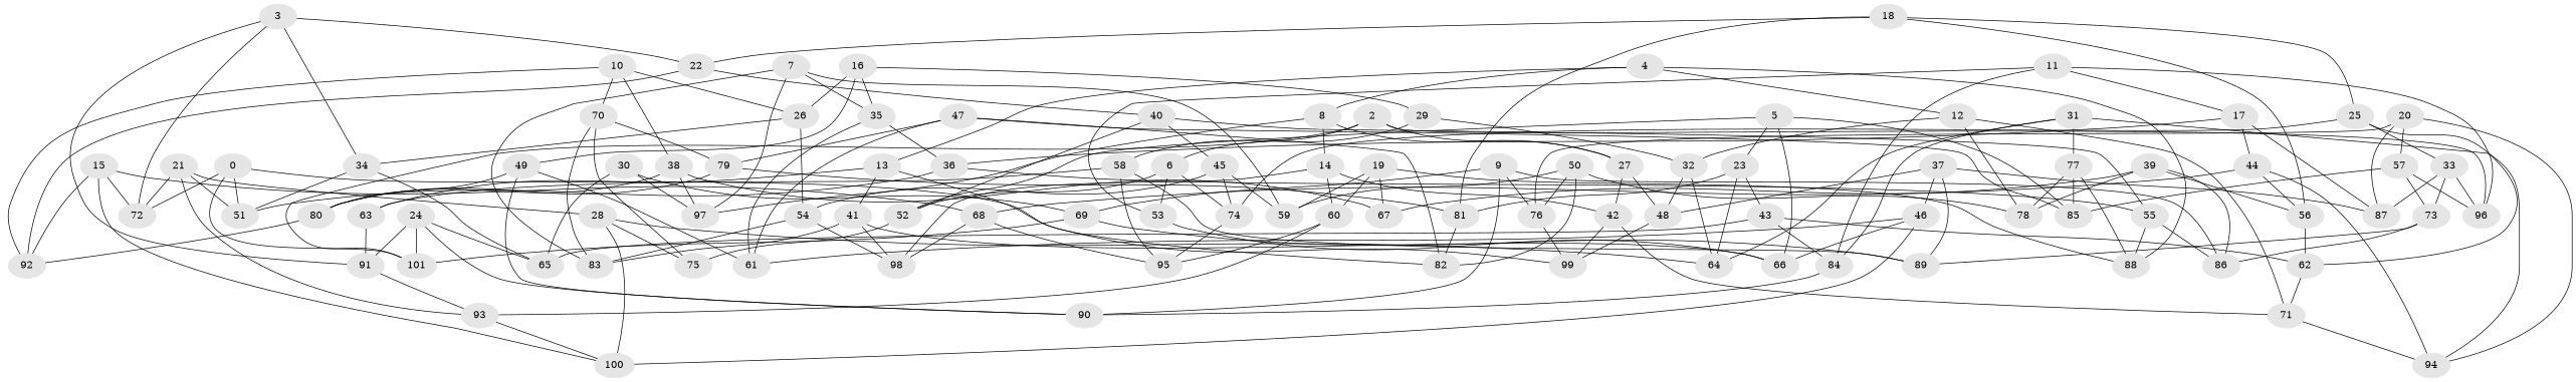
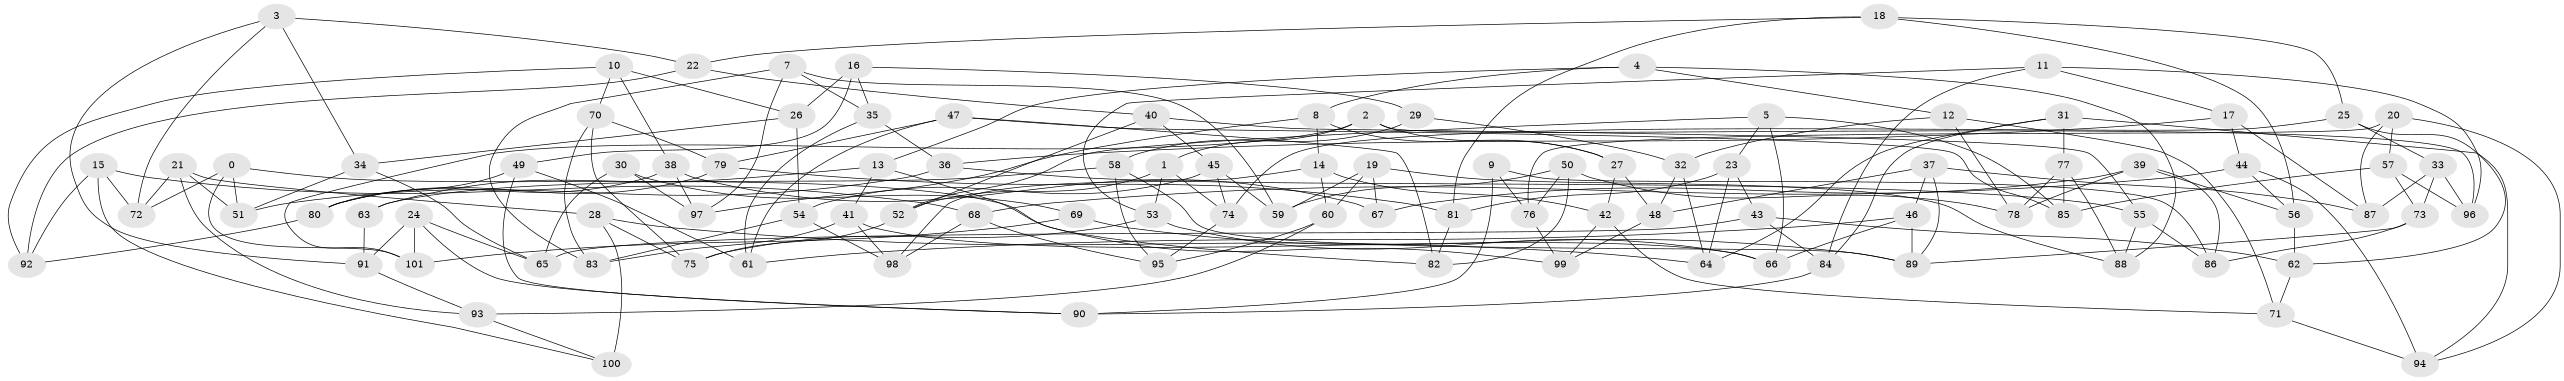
  graph {
    node [color=gray90 style=filled]
    n1 [label=0]
    51
    72
    99
    101
    2
-   6
+   6 [label=1]
    27
    96
    52
    53
    74
    42
    48
    3
    22
    34
    91
    92
    40
    65
    93
    4
    8
    12
    13
    88
    97
    14
    32
    71
    78
    41
    63
    82
    5
    23
    66
    85
    81
    43
    64
    75
    95
    7
    35
    59
    83
    36
    61
    60
    98
    9
    69
    76
    86
    90
    89
    10
    26
    38
    70
    54
    67
    80
    79
    11
    17
    84
    44
    87
    94
    15
    68
    100
    16
    29
    49
    58
    55
    56
    18
    25
    33
    62
    19
    20
    57
    73
    21
    28
    45
    24
    30
    31
    77
    37
    46
    39
    47
    50
    n1 -- 51
    n1 -- 72
    n1 -- 99
    n1 -- 101
    2 -- 101
    2 -- 6
    2 -- 27
    2 -- 96
    6 -- 52
    6 -- 53
    6 -- 74
    27 -- 42
    27 -- 48
    52 -- 75
    53 -- 66
+   53 -- 75
    74 -- 95
    42 -- 99
    42 -- 71
    48 -- 99
    3 -- 72
    3 -- 22
    3 -- 34
    3 -- 91
    22 -- 92
    22 -- 40
    34 -- 51
    34 -- 65
    91 -- 93
    40 -- 52
    40 -- 55
    40 -- 45
    93 -- 100
    4 -- 8
    4 -- 12
    4 -- 13
    4 -- 88
    8 -- 27
    8 -- 97
    8 -- 14
    12 -- 32
    12 -- 71
    12 -- 78
    13 -- 41
    13 -- 63
    13 -- 82
    14 -- 42
    14 -- 60
    14 -- 98
    32 -- 48
    32 -- 64
    71 -- 94
    41 -- 66
    41 -- 83
    41 -- 98
    63 -- 91
    5 -- 52
    5 -- 23
    5 -- 66
    5 -- 85
    23 -- 81
    23 -- 43
    23 -- 64
    81 -- 82
    43 -- 65
    43 -- 84
    43 -- 62
    7 -- 97
    7 -- 35
    7 -- 59
    7 -- 83
    35 -- 36
    35 -- 61
    36 -- 51
    36 -- 55
    60 -- 93
    60 -- 95
-   9 -- 69
    9 -- 76
    9 -- 86
    9 -- 90
    69 -- 101
    69 -- 89
    76 -- 99
    10 -- 92
    10 -- 26
    10 -- 38
    10 -- 70
    26 -- 34
    26 -- 54
    38 -- 97
    38 -- 67
    38 -- 80
    70 -- 75
    70 -- 83
    70 -- 79
    54 -- 83
    54 -- 98
    80 -- 92
    79 -- 81
    79 -- 80
    11 -- 96
    11 -- 53
    11 -- 17
    11 -- 84
    17 -- 36
    17 -- 44
    17 -- 87
    84 -- 90
    44 -- 94
    44 -- 68
    44 -- 56
    15 -- 72
    15 -- 92
    15 -- 68
    15 -- 100
    68 -- 95
    68 -- 98
    16 -- 35
    16 -- 26
    16 -- 29
    16 -- 49
    29 -- 32
    29 -- 58
    49 -- 61
    49 -- 90
    49 -- 80
    58 -- 63
    58 -- 95
    58 -- 89
    55 -- 88
    55 -- 86
    56 -- 62
    18 -- 22
    18 -- 81
    18 -- 56
    18 -- 25
    25 -- 74
    25 -- 33
    25 -- 62
    33 -- 96
    33 -- 87
    33 -- 73
    62 -- 71
    19 -- 88
    19 -- 59
    19 -- 60
    19 -- 67
    20 -- 76
    20 -- 87
    20 -- 94
    20 -- 57
    57 -- 96
    57 -- 85
    57 -- 73
    73 -- 86
    73 -- 89
    21 -- 51
    21 -- 72
    21 -- 93
    21 -- 28
    28 -- 64
    28 -- 75
    28 -- 100
    45 -- 74
    45 -- 59
    45 -- 54
    24 -- 101
    24 -- 91
    24 -- 65
    24 -- 90
    30 -- 65
    30 -- 97
    30 -- 69
    31 -- 64
    31 -- 84
    31 -- 94
    31 -- 77
    77 -- 88
    77 -- 78
    77 -- 85
    37 -- 48
    37 -- 89
    37 -- 87
    37 -- 46
    46 -- 66
    46 -- 61
-   46 -- 100
+   46 -- 89
    39 -- 78
    39 -- 86
    39 -- 67
    39 -- 56
    47 -- 82
    47 -- 85
    47 -- 61
    47 -- 79
    50 -- 78
    50 -- 82
    50 -- 59
    50 -- 76
  }
